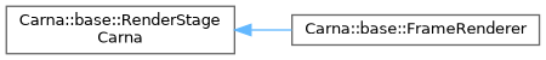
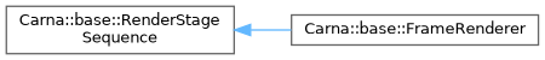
  digraph {
    rankdir=LR
    node [color=grey40 fillcolor=white fontname=Helvetica fontsize=10 shape=box style=filled]
-   n1 [height=0.2 label="Carna::base::RenderStage\lCarna" width=0.4]
+   n1 [height=0.2 label="Carna::base::RenderStage\lSequence" width=0.4]
    n2 [height=0.2 label="Carna::base::FrameRenderer" width=0.4]
    n1 -> n2 [color=steelblue1 dir=back fontname=Helvetica fontsize=10 labelfontname=Helvetica labelfontsize=10 style=solid]
  }
